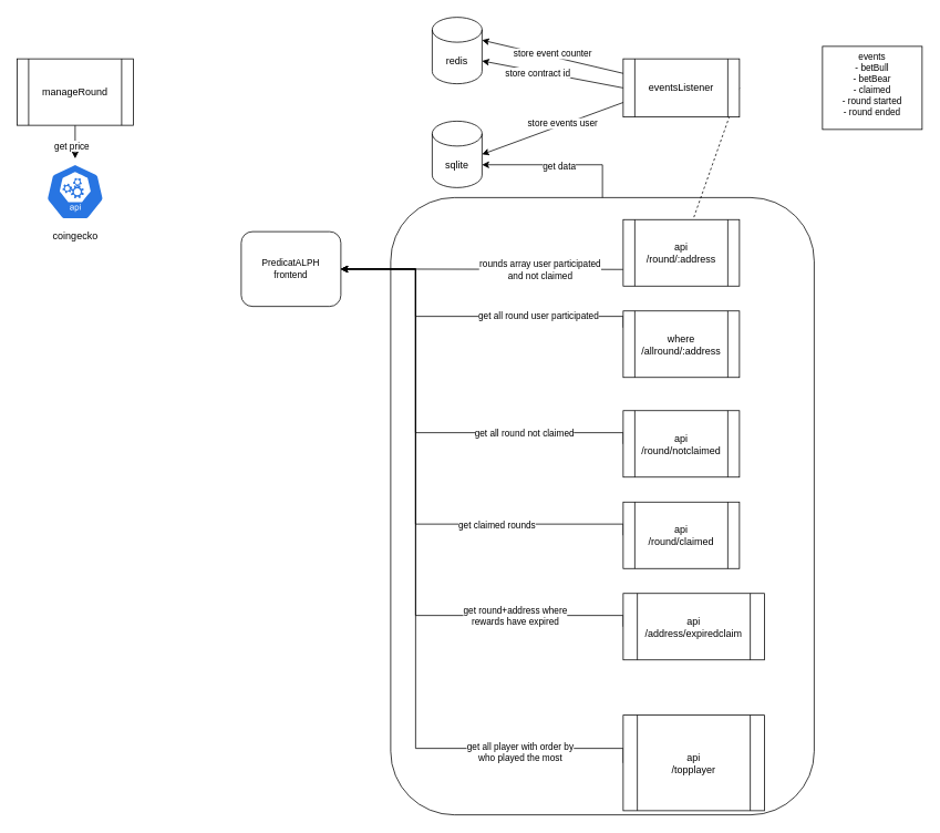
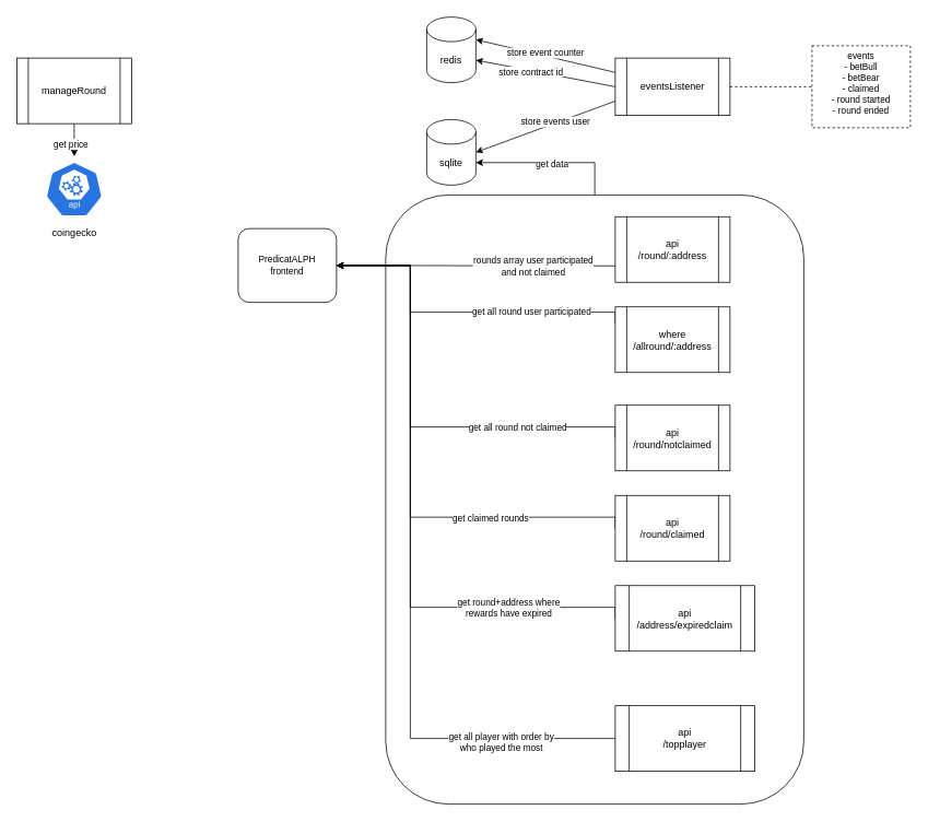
  <mxCell id="0" />
  <mxCell id="1" parent="0" />
  <mxCell id="2" style="edgeStyle=orthogonalEdgeStyle;rounded=0;orthogonalLoop=1;jettySize=auto;html=1;exitX=0.5;exitY=0;exitDx=0;exitDy=0;entryX=1;entryY=0;entryDx=0;entryDy=52.5;entryPerimeter=0;" parent="1" source="4" target="12" edge="1"><mxGeometry relative="1" as="geometry" /></mxCell>
  <mxCell id="3" value="get data" style="edgeLabel;html=1;align=center;verticalAlign=middle;resizable=0;points=[];" parent="2" vertex="1" connectable="0"><mxGeometry x="-0.006" y="2" relative="1" as="geometry"><mxPoint as="offset" /></mxGeometry></mxCell>
  <mxCell id="4" value="" style="rounded=1;whiteSpace=wrap;html=1;fillColor=none;" parent="1" vertex="1"><mxGeometry x="470" y="237" width="510" height="743" as="geometry" /></mxCell>
- <mxCell id="5" style="edgeStyle=none;rounded=0;orthogonalLoop=1;jettySize=auto;html=1;exitX=1;exitY=0.5;exitDx=0;exitDy=0;fontFamily=Helvetica;fontSize=11;endArrow=none;endFill=0;dashed=1;" parent="1" source="8" target="15" edge="1"><mxGeometry relative="1" as="geometry" /></mxCell>
+ <mxCell id="5" style="edgeStyle=none;rounded=0;orthogonalLoop=1;jettySize=auto;html=1;exitX=1;exitY=0.5;exitDx=0;exitDy=0;entryX=0;entryY=0.5;entryDx=0;entryDy=0;fontFamily=Helvetica;fontSize=11;endArrow=none;endFill=0;dashed=1;" parent="1" source="8" target="20" edge="1"><mxGeometry relative="1" as="geometry" /></mxCell>
  <mxCell id="6" style="edgeStyle=none;rounded=0;orthogonalLoop=1;jettySize=auto;html=1;exitX=0;exitY=0.5;exitDx=0;exitDy=0;entryX=1;entryY=0;entryDx=0;entryDy=52.5;entryPerimeter=0;startArrow=none;startFill=0;endArrow=classic;endFill=1;" parent="1" source="8" target="23" edge="1"><mxGeometry relative="1" as="geometry" /></mxCell>
  <mxCell id="7" value="store contract id" style="edgeLabel;html=1;align=center;verticalAlign=middle;resizable=0;points=[];" parent="6" vertex="1" connectable="0"><mxGeometry x="0.205" y="1" relative="1" as="geometry"><mxPoint x="-1" as="offset" /></mxGeometry></mxCell>
  <mxCell id="8" value="eventsListener" style="shape=process;whiteSpace=wrap;html=1;backgroundOutline=1;" parent="1" vertex="1"><mxGeometry x="750" y="70" width="140" height="70" as="geometry" /></mxCell>
  <mxCell id="9" style="edgeStyle=none;rounded=0;orthogonalLoop=1;jettySize=auto;html=1;exitX=0.5;exitY=1;exitDx=0;exitDy=0;entryX=0.5;entryY=0;entryDx=0;entryDy=0;entryPerimeter=0;" parent="1" source="11" target="18" edge="1"><mxGeometry relative="1" as="geometry" /></mxCell>
  <mxCell id="10" value="get price" style="edgeLabel;html=1;align=center;verticalAlign=middle;resizable=0;points=[];" parent="9" vertex="1" connectable="0"><mxGeometry x="0.196" y="-4" relative="1" as="geometry"><mxPoint x="-1" as="offset" /></mxGeometry></mxCell>
  <mxCell id="11" value="manageRound" style="shape=process;whiteSpace=wrap;html=1;backgroundOutline=1;" parent="1" vertex="1"><mxGeometry x="20" y="70" width="140" height="80" as="geometry" /></mxCell>
  <mxCell id="12" value="sqlite" style="shape=cylinder3;whiteSpace=wrap;html=1;boundedLbl=1;backgroundOutline=1;size=15;" parent="1" vertex="1"><mxGeometry x="520" y="145" width="60" height="80" as="geometry" /></mxCell>
  <mxCell id="13" style="edgeStyle=none;rounded=0;orthogonalLoop=1;jettySize=auto;html=1;exitX=0;exitY=0.75;exitDx=0;exitDy=0;entryX=1;entryY=0.5;entryDx=0;entryDy=0;fontFamily=Helvetica;fontSize=11;" parent="1" source="15" target="19" edge="1"><mxGeometry relative="1" as="geometry"><mxPoint x="316.82" y="326.82" as="targetPoint" /></mxGeometry></mxCell>
  <mxCell id="14" value="rounds array user participated&lt;br&gt;and not claimed" style="edgeLabel;html=1;align=center;verticalAlign=middle;resizable=0;points=[];fontSize=11;fontFamily=Helvetica;" parent="13" vertex="1" connectable="0"><mxGeometry x="-0.152" y="1" relative="1" as="geometry"><mxPoint x="44" y="-1" as="offset" /></mxGeometry></mxCell>
  <mxCell id="15" value="api&lt;br&gt;/round/:address" style="shape=process;whiteSpace=wrap;html=1;backgroundOutline=1;" parent="1" vertex="1"><mxGeometry x="750" y="263.5" width="140" height="80" as="geometry" /></mxCell>
  <mxCell id="16" value="" style="endArrow=classic;html=1;rounded=0;entryX=1;entryY=0.5;entryDx=0;entryDy=0;entryPerimeter=0;exitX=0;exitY=0.75;exitDx=0;exitDy=0;" parent="1" source="8" target="12" edge="1"><mxGeometry width="50" height="50" relative="1" as="geometry"><mxPoint x="770" y="540" as="sourcePoint" /><mxPoint x="820" y="270" as="targetPoint" /></mxGeometry></mxCell>
  <mxCell id="17" value="store events user" style="edgeLabel;html=1;align=center;verticalAlign=middle;resizable=0;points=[];fontSize=11;fontFamily=Helvetica;" parent="16" vertex="1" connectable="0"><mxGeometry x="-0.142" y="-2" relative="1" as="geometry"><mxPoint as="offset" /></mxGeometry></mxCell>
  <mxCell id="18" value="coingecko" style="sketch=0;html=1;dashed=0;whitespace=wrap;fillColor=#2875E2;strokeColor=#ffffff;points=[[0.005,0.63,0],[0.1,0.2,0],[0.9,0.2,0],[0.5,0,0],[0.995,0.63,0],[0.72,0.99,0],[0.5,1,0],[0.28,0.99,0]];verticalLabelPosition=bottom;align=center;verticalAlign=top;shape=mxgraph.kubernetes.icon;prIcon=api" parent="1" vertex="1"><mxGeometry x="55" y="190" width="70" height="80" as="geometry" /></mxCell>
  <mxCell id="19" value="PredicatALPH&lt;br&gt;frontend" style="rounded=1;whiteSpace=wrap;html=1;labelBackgroundColor=none;fontFamily=Helvetica;fontSize=11;" parent="1" vertex="1"><mxGeometry x="290" y="278" width="120" height="90" as="geometry" /></mxCell>
- <mxCell id="20" value="events&lt;br&gt;- betBull&lt;br&gt;- betBear&lt;br&gt;- claimed&lt;br&gt;- round started&lt;br&gt;- round ended" style="rounded=0;whiteSpace=wrap;html=1;labelBackgroundColor=none;fontFamily=Helvetica;fontSize=11;align=center;verticalAlign=top;" parent="1" vertex="1"><mxGeometry x="990" y="55" width="120" height="100" as="geometry" /></mxCell>
+ <mxCell id="20" value="events&lt;br&gt;- betBull&lt;br&gt;- betBear&lt;br&gt;- claimed&lt;br&gt;- round started&lt;br&gt;- round ended" style="rounded=0;whiteSpace=wrap;html=1;labelBackgroundColor=none;fontFamily=Helvetica;fontSize=11;align=center;verticalAlign=top;dashed=1;" parent="1" vertex="1"><mxGeometry x="990" y="55" width="120" height="100" as="geometry" /></mxCell>
  <mxCell id="21" style="rounded=0;orthogonalLoop=1;jettySize=auto;html=1;exitX=1;exitY=0;exitDx=0;exitDy=27.5;exitPerimeter=0;entryX=0;entryY=0.25;entryDx=0;entryDy=0;endArrow=none;endFill=0;startArrow=classic;startFill=1;" parent="1" source="23" target="8" edge="1"><mxGeometry relative="1" as="geometry" /></mxCell>
  <mxCell id="22" value="store event counter" style="edgeLabel;html=1;align=center;verticalAlign=middle;resizable=0;points=[];" parent="21" vertex="1" connectable="0"><mxGeometry x="-0.205" y="-2" relative="1" as="geometry"><mxPoint x="18" y="-2" as="offset" /></mxGeometry></mxCell>
  <mxCell id="23" value="redis" style="shape=cylinder3;whiteSpace=wrap;html=1;boundedLbl=1;backgroundOutline=1;size=15;" parent="1" vertex="1"><mxGeometry x="520" width="60" height="80" as="geometry" y="20" /></mxCell>
  <mxCell id="24" style="edgeStyle=orthogonalEdgeStyle;rounded=0;orthogonalLoop=1;jettySize=auto;html=1;exitX=0;exitY=0.25;exitDx=0;exitDy=0;entryX=1;entryY=0.5;entryDx=0;entryDy=0;" parent="1" source="26" target="19" edge="1"><mxGeometry relative="1" as="geometry"><Array as="points"><mxPoint x="750" y="380" /><mxPoint x="500" y="380" /><mxPoint x="500" y="323" /></Array></mxGeometry></mxCell>
  <mxCell id="25" value="get all round user participated" style="edgeLabel;html=1;align=center;verticalAlign=middle;resizable=0;points=[];" parent="24" vertex="1" connectable="0"><mxGeometry x="-0.266" y="-1" relative="1" as="geometry"><mxPoint x="35" as="offset" /></mxGeometry></mxCell>
  <mxCell id="26" value="where&lt;br&gt;/allround/:address" style="shape=process;whiteSpace=wrap;html=1;backgroundOutline=1;" parent="1" vertex="1"><mxGeometry x="750" y="373.5" width="140" height="80" as="geometry" /></mxCell>
  <mxCell id="27" style="edgeStyle=orthogonalEdgeStyle;rounded=0;orthogonalLoop=1;jettySize=auto;html=1;exitX=0;exitY=0.5;exitDx=0;exitDy=0;entryX=1;entryY=0.5;entryDx=0;entryDy=0;" parent="1" source="29" target="19" edge="1"><mxGeometry relative="1" as="geometry"><Array as="points"><mxPoint x="750" y="520" /><mxPoint x="500" y="520" /><mxPoint x="500" y="323" /></Array></mxGeometry></mxCell>
  <mxCell id="28" value="get all round not claimed" style="edgeLabel;html=1;align=center;verticalAlign=middle;resizable=0;points=[];" parent="27" vertex="1" connectable="0"><mxGeometry x="-0.634" relative="1" as="geometry"><mxPoint x="-32" as="offset" /></mxGeometry></mxCell>
  <mxCell id="29" value="api&lt;br&gt;/round/notclaimed" style="shape=process;whiteSpace=wrap;html=1;backgroundOutline=1;" parent="1" vertex="1"><mxGeometry x="750" y="493.5" width="140" height="80" as="geometry" /></mxCell>
  <mxCell id="30" style="edgeStyle=orthogonalEdgeStyle;rounded=0;orthogonalLoop=1;jettySize=auto;html=1;exitX=0;exitY=0.5;exitDx=0;exitDy=0;entryX=1;entryY=0.5;entryDx=0;entryDy=0;" parent="1" source="32" target="19" edge="1"><mxGeometry relative="1" as="geometry"><Array as="points"><mxPoint x="750" y="630" /><mxPoint x="500" y="630" /><mxPoint x="500" y="323" /></Array></mxGeometry></mxCell>
  <mxCell id="31" value="get claimed rounds" style="edgeLabel;html=1;align=center;verticalAlign=middle;resizable=0;points=[];" parent="30" vertex="1" connectable="0"><mxGeometry x="-0.496" relative="1" as="geometry"><mxPoint as="offset" /></mxGeometry></mxCell>
  <mxCell id="32" value="api&lt;br&gt;/round/claimed" style="shape=process;whiteSpace=wrap;html=1;backgroundOutline=1;" parent="1" vertex="1"><mxGeometry x="750" y="603.5" width="140" height="80" as="geometry" /></mxCell>
  <mxCell id="33" style="edgeStyle=orthogonalEdgeStyle;rounded=0;orthogonalLoop=1;jettySize=auto;html=1;exitX=0;exitY=0.5;exitDx=0;exitDy=0;entryX=1;entryY=0.5;entryDx=0;entryDy=0;" parent="1" source="35" target="19" edge="1"><mxGeometry relative="1" as="geometry"><Array as="points"><mxPoint x="750" y="740" /><mxPoint x="500" y="740" /><mxPoint x="500" y="323" /></Array></mxGeometry></mxCell>
  <mxCell id="34" value="get round+address where&lt;br&gt;rewards have expired" style="edgeLabel;html=1;align=center;verticalAlign=middle;resizable=0;points=[];" parent="33" vertex="1" connectable="0"><mxGeometry x="-0.503" y="1" relative="1" as="geometry"><mxPoint x="47" y="-1" as="offset" /></mxGeometry></mxCell>
  <mxCell id="35" value="api&lt;br&gt;/address/expiredclaim" style="shape=process;whiteSpace=wrap;html=1;backgroundOutline=1;" parent="1" vertex="1"><mxGeometry x="750" y="713.5" width="170" height="80" as="geometry" /></mxCell>
  <mxCell id="36" style="edgeStyle=orthogonalEdgeStyle;rounded=0;orthogonalLoop=1;jettySize=auto;html=1;exitX=0;exitY=0.5;exitDx=0;exitDy=0;entryX=1;entryY=0.5;entryDx=0;entryDy=0;" parent="1" source="38" target="19" edge="1"><mxGeometry relative="1" as="geometry"><Array as="points"><mxPoint x="500" y="900" /><mxPoint x="500" y="323" /></Array></mxGeometry></mxCell>
  <mxCell id="37" value="get all player with order by&lt;br&gt;who played the most" style="edgeLabel;html=1;align=center;verticalAlign=middle;resizable=0;points=[];" parent="36" vertex="1" connectable="0"><mxGeometry x="-0.758" y="4" relative="1" as="geometry"><mxPoint x="-29" as="offset" /></mxGeometry></mxCell>
- <mxCell id="38" value="api&lt;br&gt;/topplayer" style="shape=process;whiteSpace=wrap;html=1;backgroundOutline=1;" parent="1" vertex="1"><mxGeometry x="750" y="860" width="170" height="115" as="geometry" /></mxCell>
+ <mxCell id="38" value="api&lt;br&gt;/topplayer" style="shape=process;whiteSpace=wrap;html=1;backgroundOutline=1;" parent="1" vertex="1"><mxGeometry x="750" y="860" width="170" height="80" as="geometry" /></mxCell>
